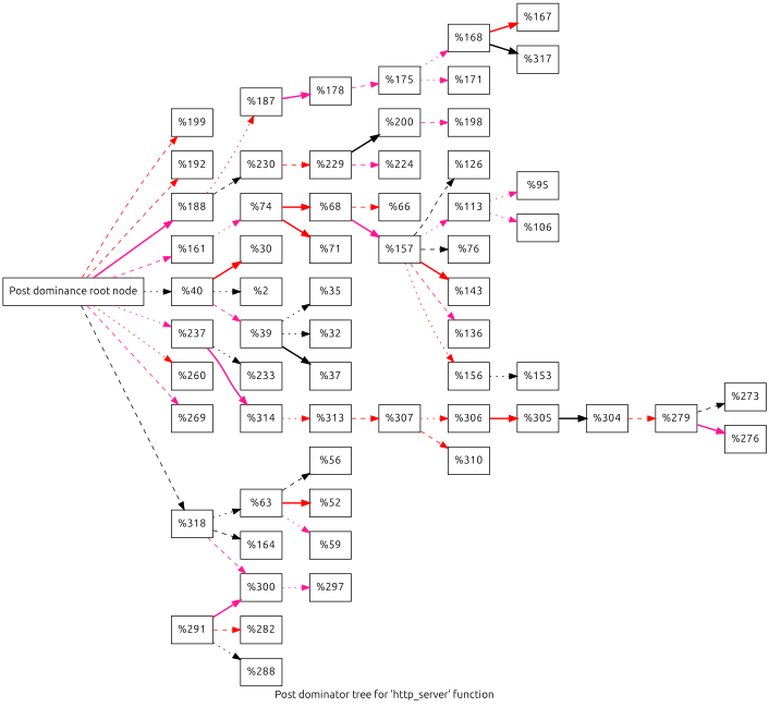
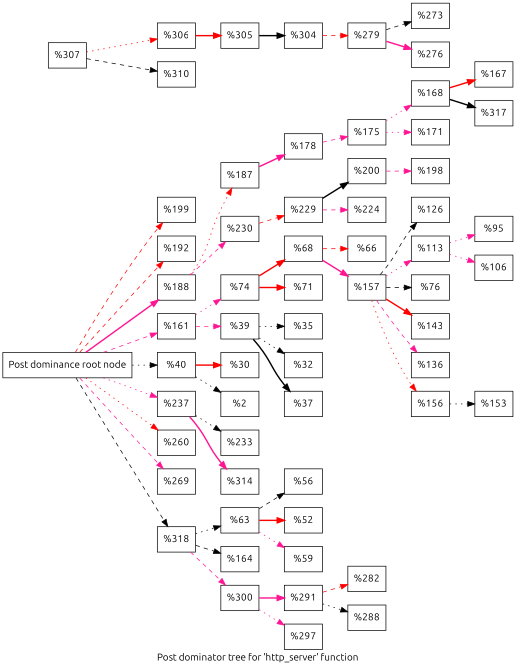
  digraph {
    fontname=Ubuntu
    label="Post dominator tree for 'http_server' function"
    rankdir=LR
    node [fontname=Ubuntu shape=record]
    edge [color=deeppink fontname=Ubuntu style=dashed]
    n1 [label="{Post dominance root node}"]
    n2 [label="{%199}"]
    n3 [label="{%192}"]
    n4 [label="{%188}"]
    n5 [label="{%161}"]
    n6 [label="{%40}"]
    n7 [label="{%237}"]
    n8 [label="{%260}"]
    n9 [label="{%269}"]
    n10 [label="{%318}"]
    n11 [label="{%187}"]
    n12 [label="{%230}"]
    n13 [label="{%74}"]
    n14 [label="{%30}"]
    n15 [label="{%2}"]
    n16 [label="{%39}"]
    n17 [label="{%233}"]
    n18 [label="{%314}"]
    n19 [label="{%63}"]
    n20 [label="{%164}"]
    n21 [label="{%300}"]
    n22 [label="{%178}"]
    n23 [label="{%229}"]
    n24 [label="{%68}"]
    n25 [label="{%71}"]
    n26 [label="{%35}"]
    n27 [label="{%32}"]
    n28 [label="{%37}"]
-   n29 [label="{%313}"]
    n30 [label="{%56}"]
    n31 [label="{%52}"]
    n32 [label="{%59}"]
    n33 [label="{%291}"]
    n34 [label="{%297}"]
    n35 [label="{%175}"]
    n36 [label="{%200}"]
    n37 [label="{%224}"]
    n38 [label="{%168}"]
    n39 [label="{%171}"]
    n40 [label="{%167}"]
    n41 [label="{%317}"]
    n42 [label="{%198}"]
    n43 [label="{%66}"]
    n44 [label="{%157}"]
    n45 [label="{%126}"]
    n46 [label="{%113}"]
    n47 [label="{%76}"]
    n48 [label="{%143}"]
    n49 [label="{%136}"]
    n50 [label="{%156}"]
    n51 [label="{%95}"]
    n52 [label="{%106}"]
    n53 [label="{%153}"]
    n54 [label="{%307}"]
    n55 [label="{%306}"]
    n56 [label="{%310}"]
    n57 [label="{%305}"]
    n58 [label="{%304}"]
    n59 [label="{%279}"]
    n60 [label="{%273}"]
    n61 [label="{%276}"]
    n62 [label="{%282}"]
    n63 [label="{%288}"]
    n1 -> n2 [color=red]
    n1 -> n3 [color=red]
    n1 -> n4 [style=bold]
    n1 -> n5
    n1 -> n6 [color=black style=dotted]
    n1 -> n7 [style=dotted]
    n1 -> n8 [color=red style=dotted]
    n1 -> n9
    n1 -> n10 [color=black]
    n4 -> n11 [color=red style=dotted]
-   n4 -> n12 [color=black]
+   n4 -> n12
    n5 -> n13 [style=dotted]
    n6 -> n14 [color=red style=bold]
    n6 -> n15 [color=black style=dotted]
-   n6 -> n16
+   n5 -> n16
    n7 -> n17 [color=black style=dotted]
    n7 -> n18 [style=bold]
    n10 -> n19 [color=black style=dotted]
    n10 -> n20 [color=black]
    n10 -> n21
    n11 -> n22 [style=bold]
    n12 -> n23 [color=red]
    n13 -> n24 [color=red style=bold]
    n13 -> n25 [color=red style=bold]
    n16 -> n26 [color=black style=dotted]
    n16 -> n27 [color=black style=dotted]
    n16 -> n28 [color=black style=bold]
-   n18 -> n29 [color=red style=dotted]
    n19 -> n30 [color=black]
    n19 -> n31 [color=red style=bold]
    n19 -> n32 [style=dotted]
-   n33 -> n21 [style=bold]
+   n21 -> n33 [style=bold]
    n21 -> n34 [style=dotted]
    n22 -> n35
    n23 -> n36 [color=black style=bold]
    n23 -> n37
    n24 -> n43 [color=red]
    n24 -> n44 [style=bold]
-   n29 -> n54 [color=red]
    n33 -> n62 [color=red]
    n33 -> n63 [color=black style=dotted]
    n35 -> n38 [style=dotted]
    n35 -> n39 [style=dotted]
    n36 -> n42
    n38 -> n40 [color=red style=bold]
    n38 -> n41 [color=black style=bold]
    n44 -> n45 [color=black]
    n44 -> n46 [style=dotted]
    n44 -> n47 [color=black]
    n44 -> n48 [color=red style=bold]
    n44 -> n49
    n44 -> n50 [color=red style=dotted]
    n46 -> n51 [style=dotted]
    n46 -> n52 [style=dotted]
    n50 -> n53 [color=black style=dotted]
    n54 -> n55 [color=red style=dotted]
-   n54 -> n56 [color=red]
+   n54 -> n56 [color=black]
    n55 -> n57 [color=red style=bold]
    n57 -> n58 [color=black style=bold]
    n58 -> n59 [color=red]
    n59 -> n60 [color=black]
    n59 -> n61 [style=bold]
  }
